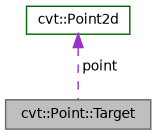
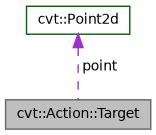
  digraph {
    node [fontname=Helvetica fontsize=10 shape=record style=filled]
-   n1 [color=gray40 fillcolor=grey75 fontcolor=black height=0.2 label="cvt::Point::Target" width=0.4]
+   n1 [color=gray40 fillcolor=grey75 fontcolor=black height=0.2 label="cvt::Action::Target" width=0.4]
    n2 [color=darkgreen fillcolor=white height=0.2 label="cvt::Point2d" width=0.4]
    n2 -> n1 [color=darkorchid3 dir=back fontname=Helvetica fontsize=10 label=" point" labelfontname=Helvetica labelfontsize=10 style=dashed]
  }
